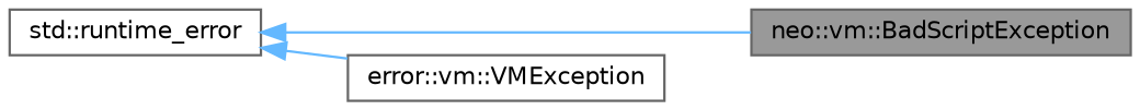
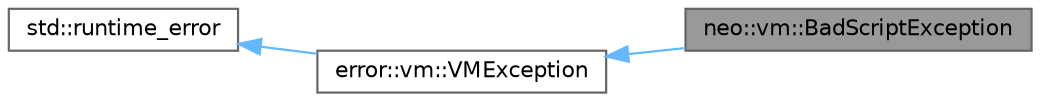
  digraph {
    rankdir=LR
    node [color=gray40 fillcolor=white fontname=Helvetica fontsize=10 shape=box style=filled]
    edge [color=steelblue1 dir=back fontname=Helvetica fontsize=10 labelfontname=Helvetica labelfontsize=10 style=solid]
    n1 [fillcolor=grey60 fontcolor=black height=0.2 label="neo::vm::BadScriptException" width=0.4]
    n2 [height=0.2 label="error::vm::VMException" width=0.4]
    n3 [height=0.2 label="std::runtime_error" width=0.4]
-   n3 -> n1
+   n2 -> n1
    n3 -> n2
  }
